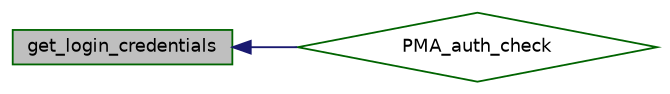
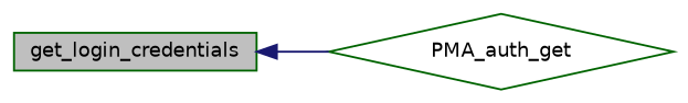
  digraph {
    rankdir=LR
    node [color=darkgreen fontname=Helvetica fontsize=10 style=filled]
    n1 [fillcolor=grey75 fontcolor=black height=0.2 label=get_login_credentials shape=box width=0.4]
-   n2 [fillcolor=white height=0.2 label=PMA_auth_check shape=diamond width=0.4]
+   n2 [fillcolor=white height=0.2 label=PMA_auth_get shape=diamond width=0.4]
    n1 -> n2 [color=midnightblue dir=back fontname=Helvetica fontsize=10 labelfontname=Helvetica labelfontsize=10 style=solid]
  }
